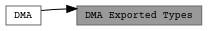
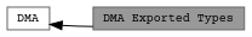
  digraph {
    rankdir=LR
    fontname="Courier Prime"
    node [fontname="Courier Prime" fontsize=10 shape=box style=filled]
    n1 [color=grey40 fillcolor=white height=0.2 label=DMA width=0.4]
    n2 [color=gray40 fillcolor=grey60 fontcolor=black height=0.2 label="DMA Exported Types" width=0.4]
-   n2 -> n1 [dir=back fontname="Courier Prime" fontsize=10 labelfontname=Helvetica labelfontsize=10 shape=plaintext style=solid]
+   n1 -> n2 [dir=back fontname="Courier Prime" fontsize=10 labelfontname=Helvetica labelfontsize=10 shape=plaintext style=solid]
  }
